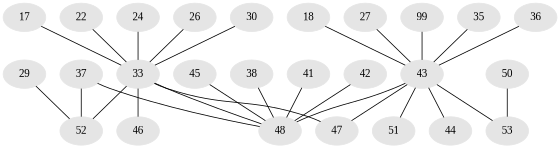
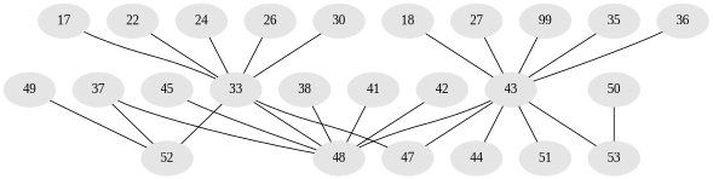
  graph {
    fontname="Liberation Serif"
    node [color=gray90 fontname="Liberation Serif" style=filled]
    edge [fontname="Liberation Serif"]
    33 [super="+13+21+14"]
-   46
    47 [super="+20"]
    48 [super="+4+32+25"]
    52 [super="+39+34"]
    17
    18 [super="+9"]
    43 [super="+6+31+7+15+16"]
    53 [super="+28+40"]
    44
    51
    22
    24
    26
    27
    n16 [label=99]
    30
    35
    36 [super="+19"]
    37
    38
    41
    42
    45
-   49 [label=29]
+   49
    50
-   33 -- 46
    33 -- 47
    33 -- 48 [weight=2]
    33 -- 52 [weight=2]
    17 -- 33
    18 -- 43
    43 -- 47
    43 -- 48 [weight=4]
    43 -- 53
    43 -- 44
    43 -- 51
    22 -- 33
    24 -- 33
    26 -- 33
    27 -- 43
    n16 -- 43
    30 -- 33
    35 -- 43
    36 -- 43
    37 -- 48
    37 -- 52
    38 -- 48
    41 -- 48
    42 -- 48
    45 -- 48
    49 -- 52
    50 -- 53
  }
